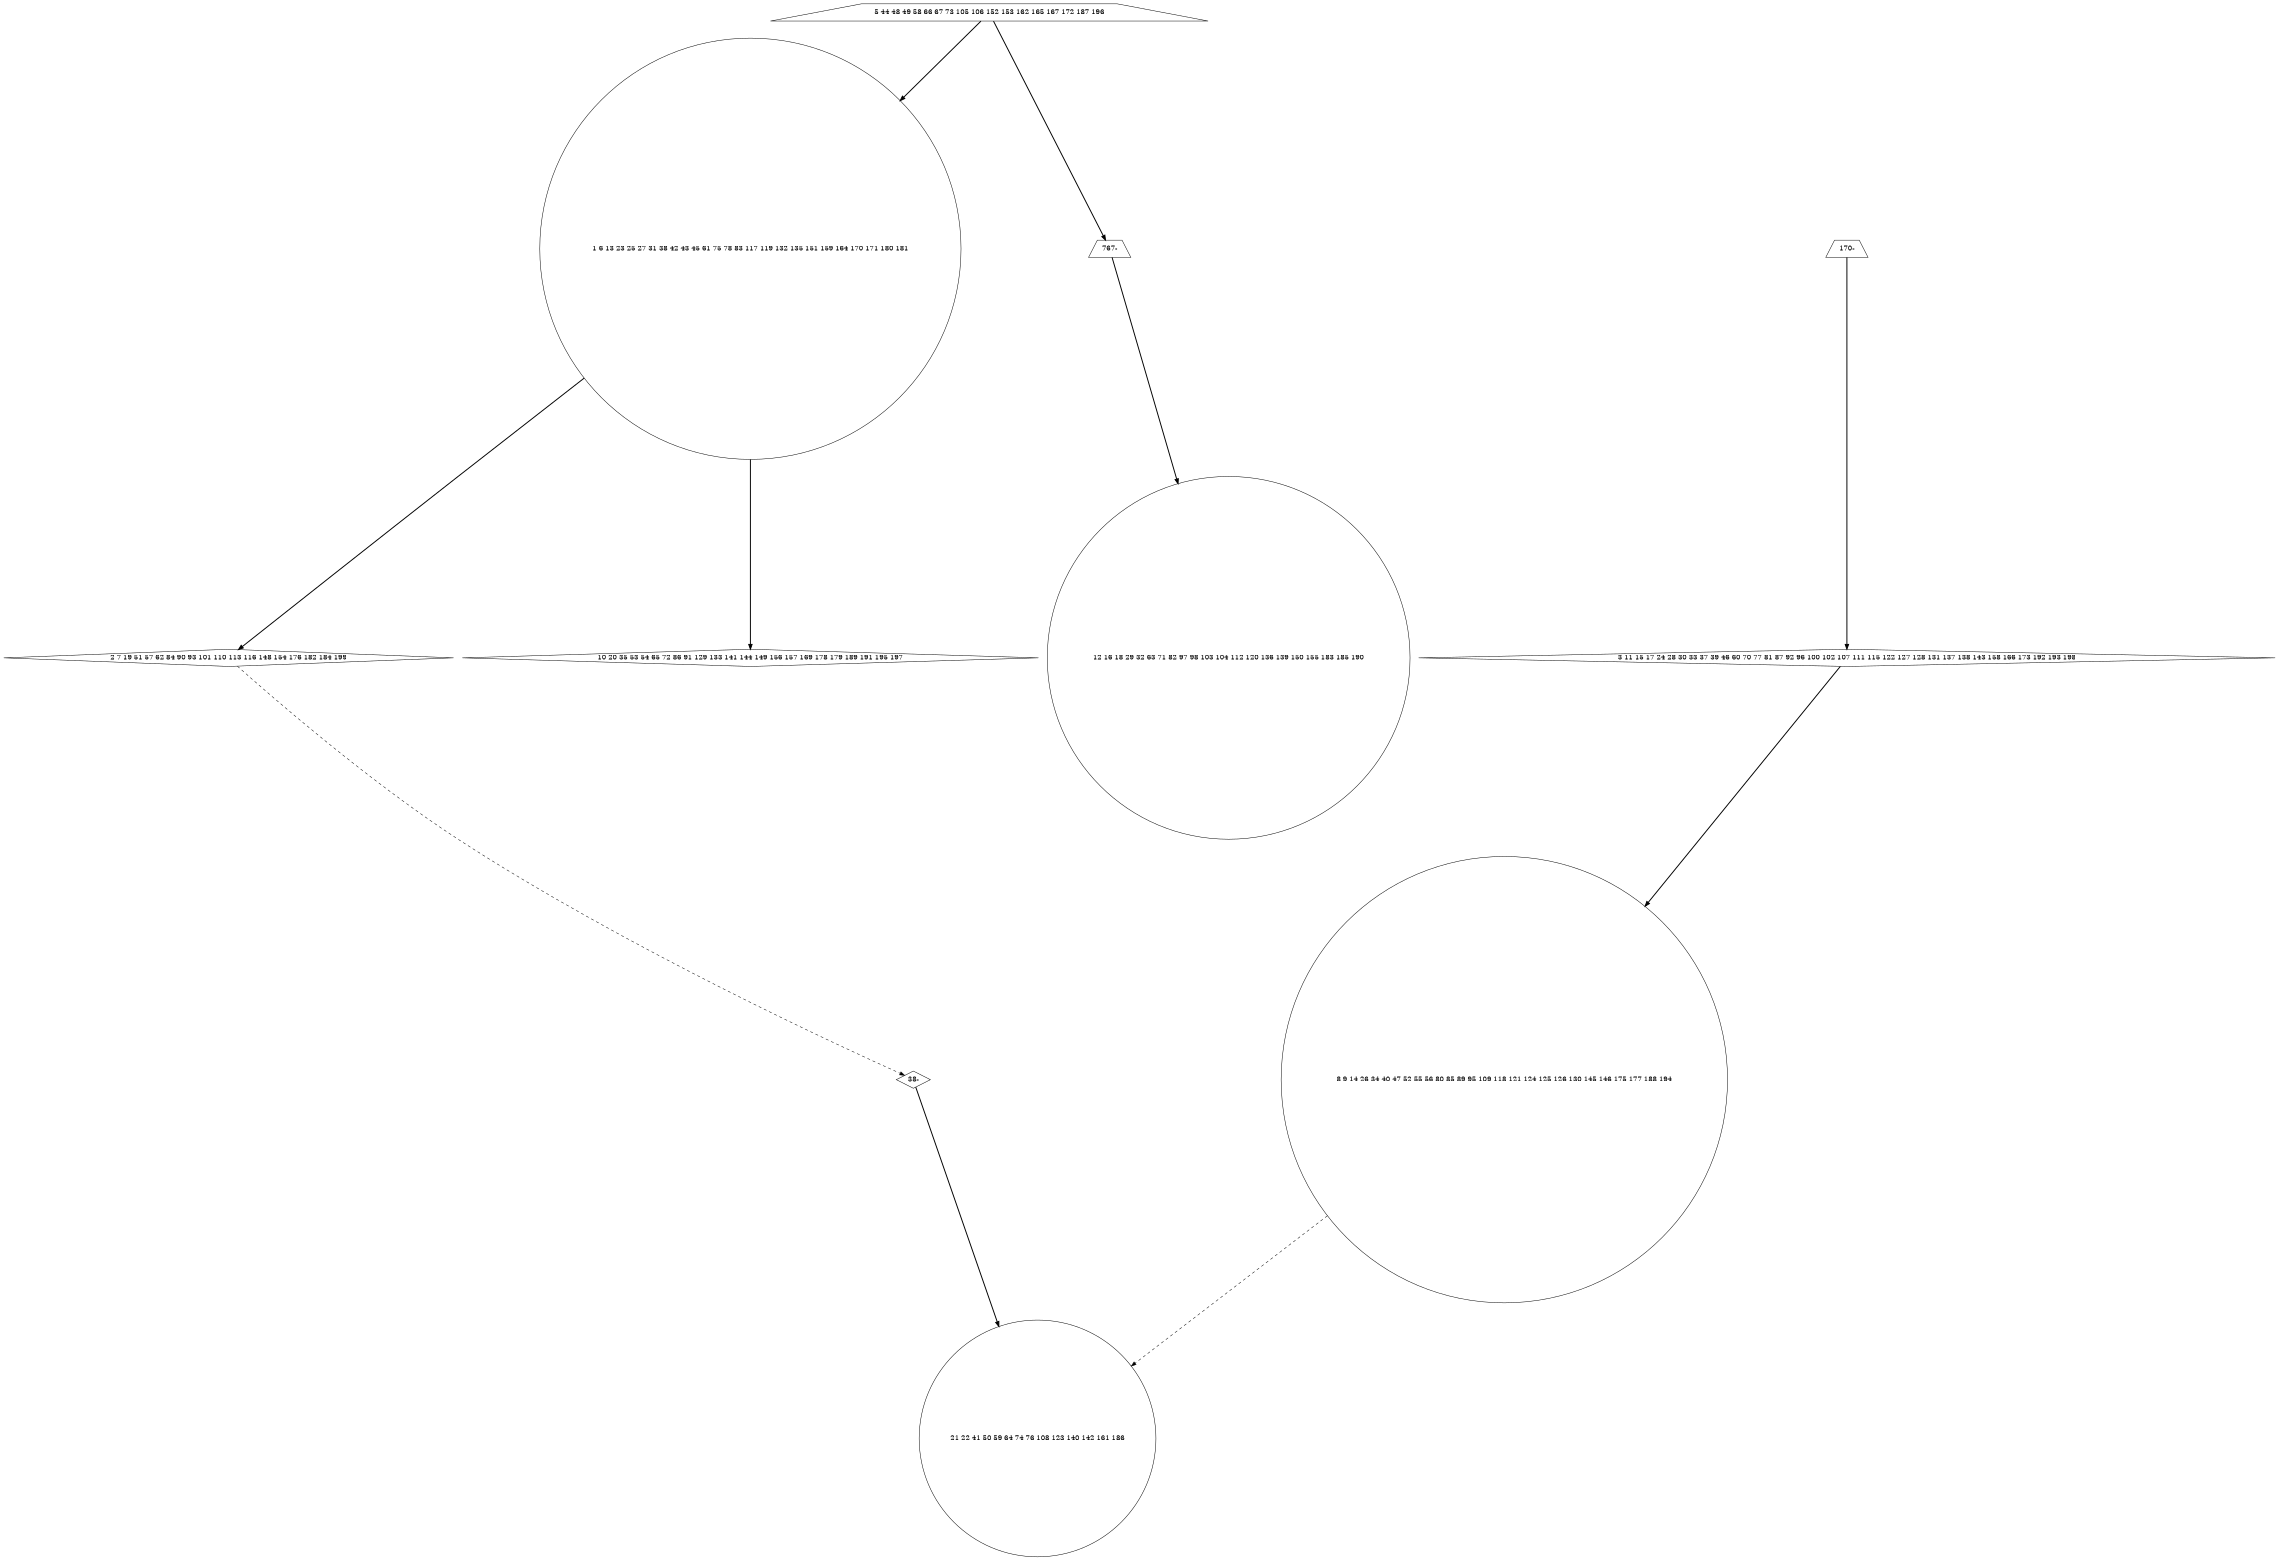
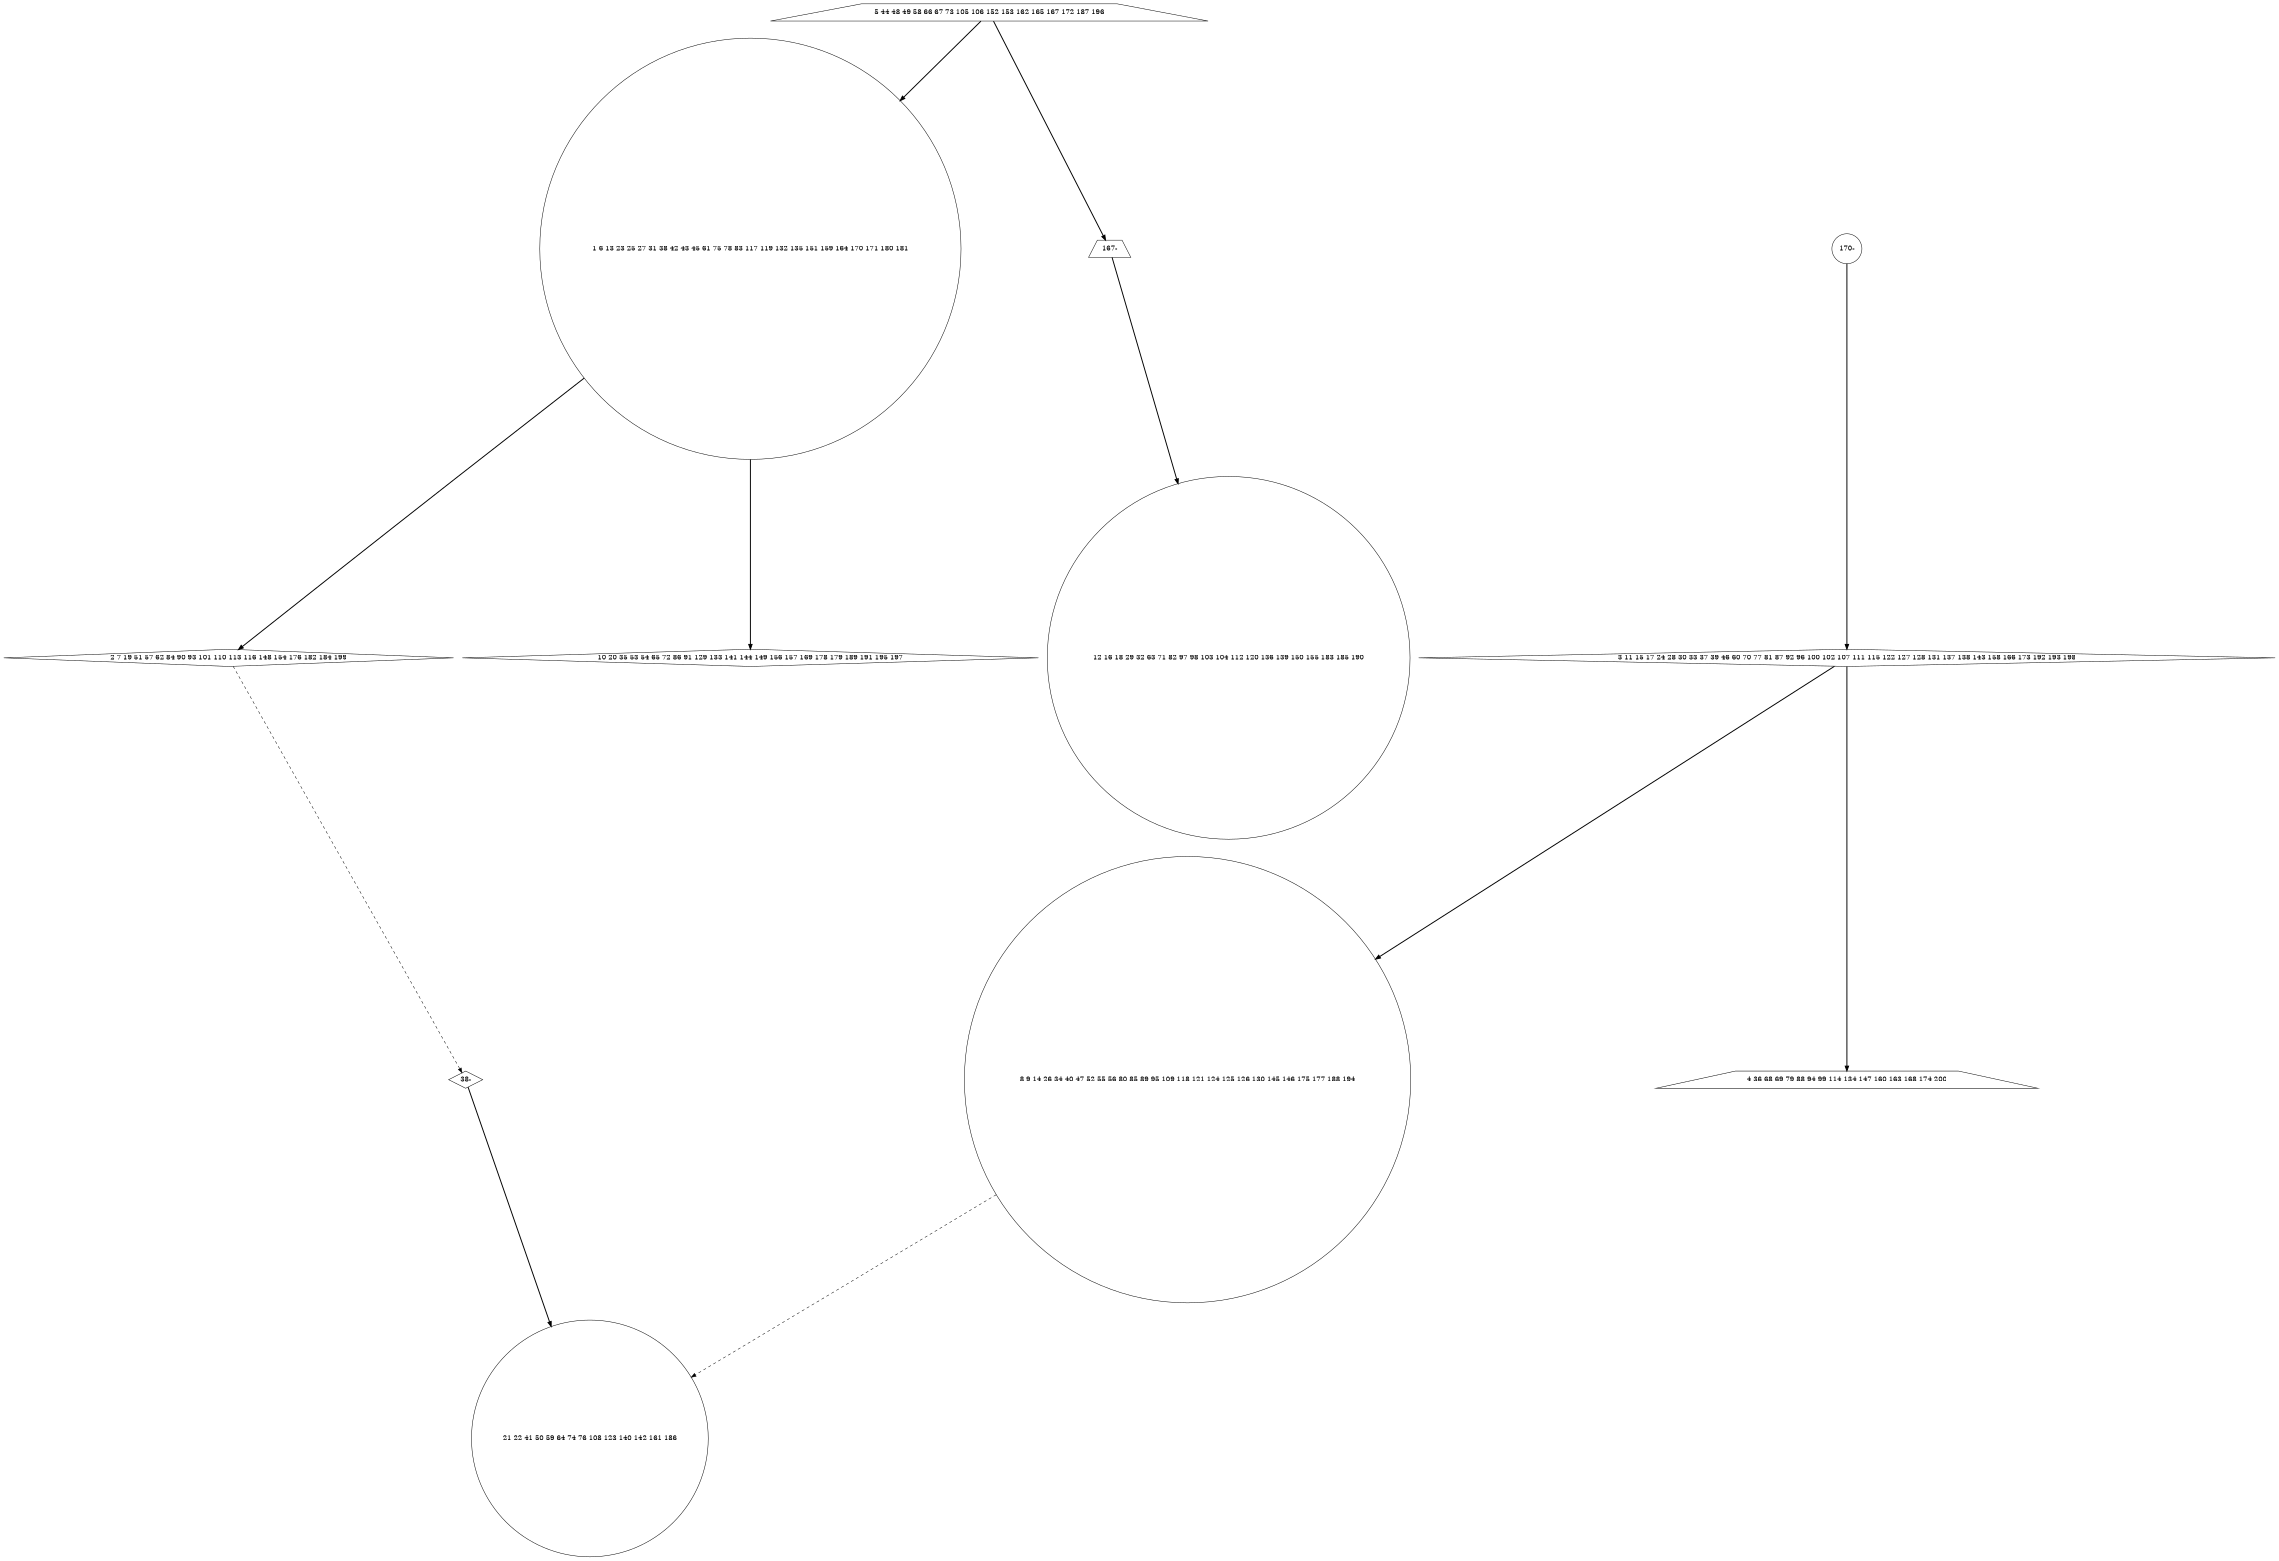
  digraph {
    node [shape=circle]
    edge [style=bold]
    n1 [label="5 44 48 49 58 66 67 73 105 106 152 153 162 165 167 172 187 196" shape=trapezium]
    n2 [label="1 6 13 23 25 27 31 38 42 43 45 61 75 78 83 117 119 132 135 151 159 164 170 171 180 181"]
-   n3 [label="767-" shape=trapezium]
+   n3 [label="167-" shape=trapezium]
    n4 [label="2 7 19 51 57 62 84 90 93 101 110 113 116 148 154 176 182 184 199" shape=diamond]
    n5 [label="10 20 35 53 54 65 72 86 91 129 133 141 144 149 156 157 169 178 179 189 191 195 197" shape=diamond]
    n6 [label="12 16 18 29 32 63 71 82 97 98 103 104 112 120 136 139 150 155 183 185 190"]
    n7 [label="38-" shape=diamond]
    n8 [label="21 22 41 50 59 64 74 76 108 123 140 142 161 186"]
-   n9 [label="170-" shape=trapezium]
+   n9 [label="170-"]
    n10 [label="3 11 15 17 24 28 30 33 37 39 46 60 70 77 81 87 92 96 100 102 107 111 115 122 127 128 131 137 138 143 158 166 173 192 193 198" shape=diamond]
    n11 [label="8 9 14 26 34 40 47 52 55 56 80 85 89 95 109 118 121 124 125 126 130 145 146 175 177 188 194"]
+   n12 [label="4 36 68 69 79 88 94 99 114 134 147 160 163 168 174 200" shape=trapezium]
    n1 -> n2
    n1 -> n3
    n2 -> n4
    n2 -> n5
    n3 -> n6
    n4 -> n7 [style=dashed]
    n7 -> n8
    n9 -> n10
    n10 -> n11
+   n10 -> n12
    n11 -> n8 [style=dashed]
  }
